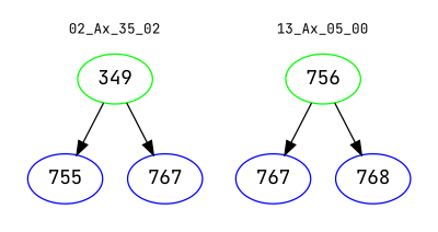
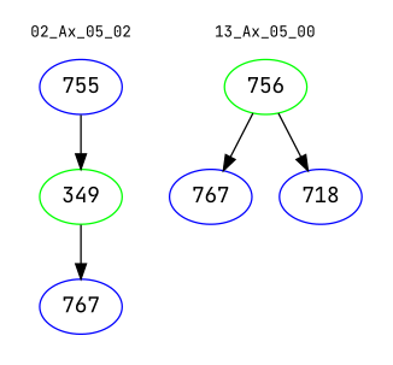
  digraph {
    fontname="JetBrains Mono"
    node [color=blue fontname="JetBrains Mono"]
    edge [color=black fontname="JetBrains Mono"]
    n1 [color=green label=349]
    n2 [label=755]
    n3 [label=767]
    n4 [color=green label=756]
    n5 [label=767]
-   n6 [label=768]
+   n6 [label=718]
    subgraph cluster_1 {
      color=white
      fontsize=10
-     label="02_Ax_35_02"
+     label="02_Ax_05_02"
      n1
      n2
      n3
    }
    subgraph cluster_2 {
      color=white
      fontsize=10
      label="13_Ax_05_00"
      n4
      n5
      n6
    }
-   n1 -> n2
+   n2 -> n1
    n1 -> n3
    n4 -> n5
    n4 -> n6
  }
